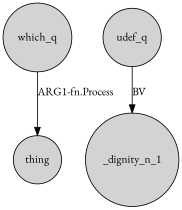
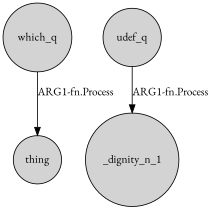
  digraph {
    fontname="EB Garamond"
    node [fontname="EB Garamond" shape=circle style=filled]
    edge [fontname="EB Garamond"]
    which_q
    thing
    udef_q
    _dignity_n_1
    which_q -> thing [label="ARG1-fn.Process"]
-   udef_q -> _dignity_n_1 [label=BV]
+   udef_q -> _dignity_n_1 [label="ARG1-fn.Process"]
  }
